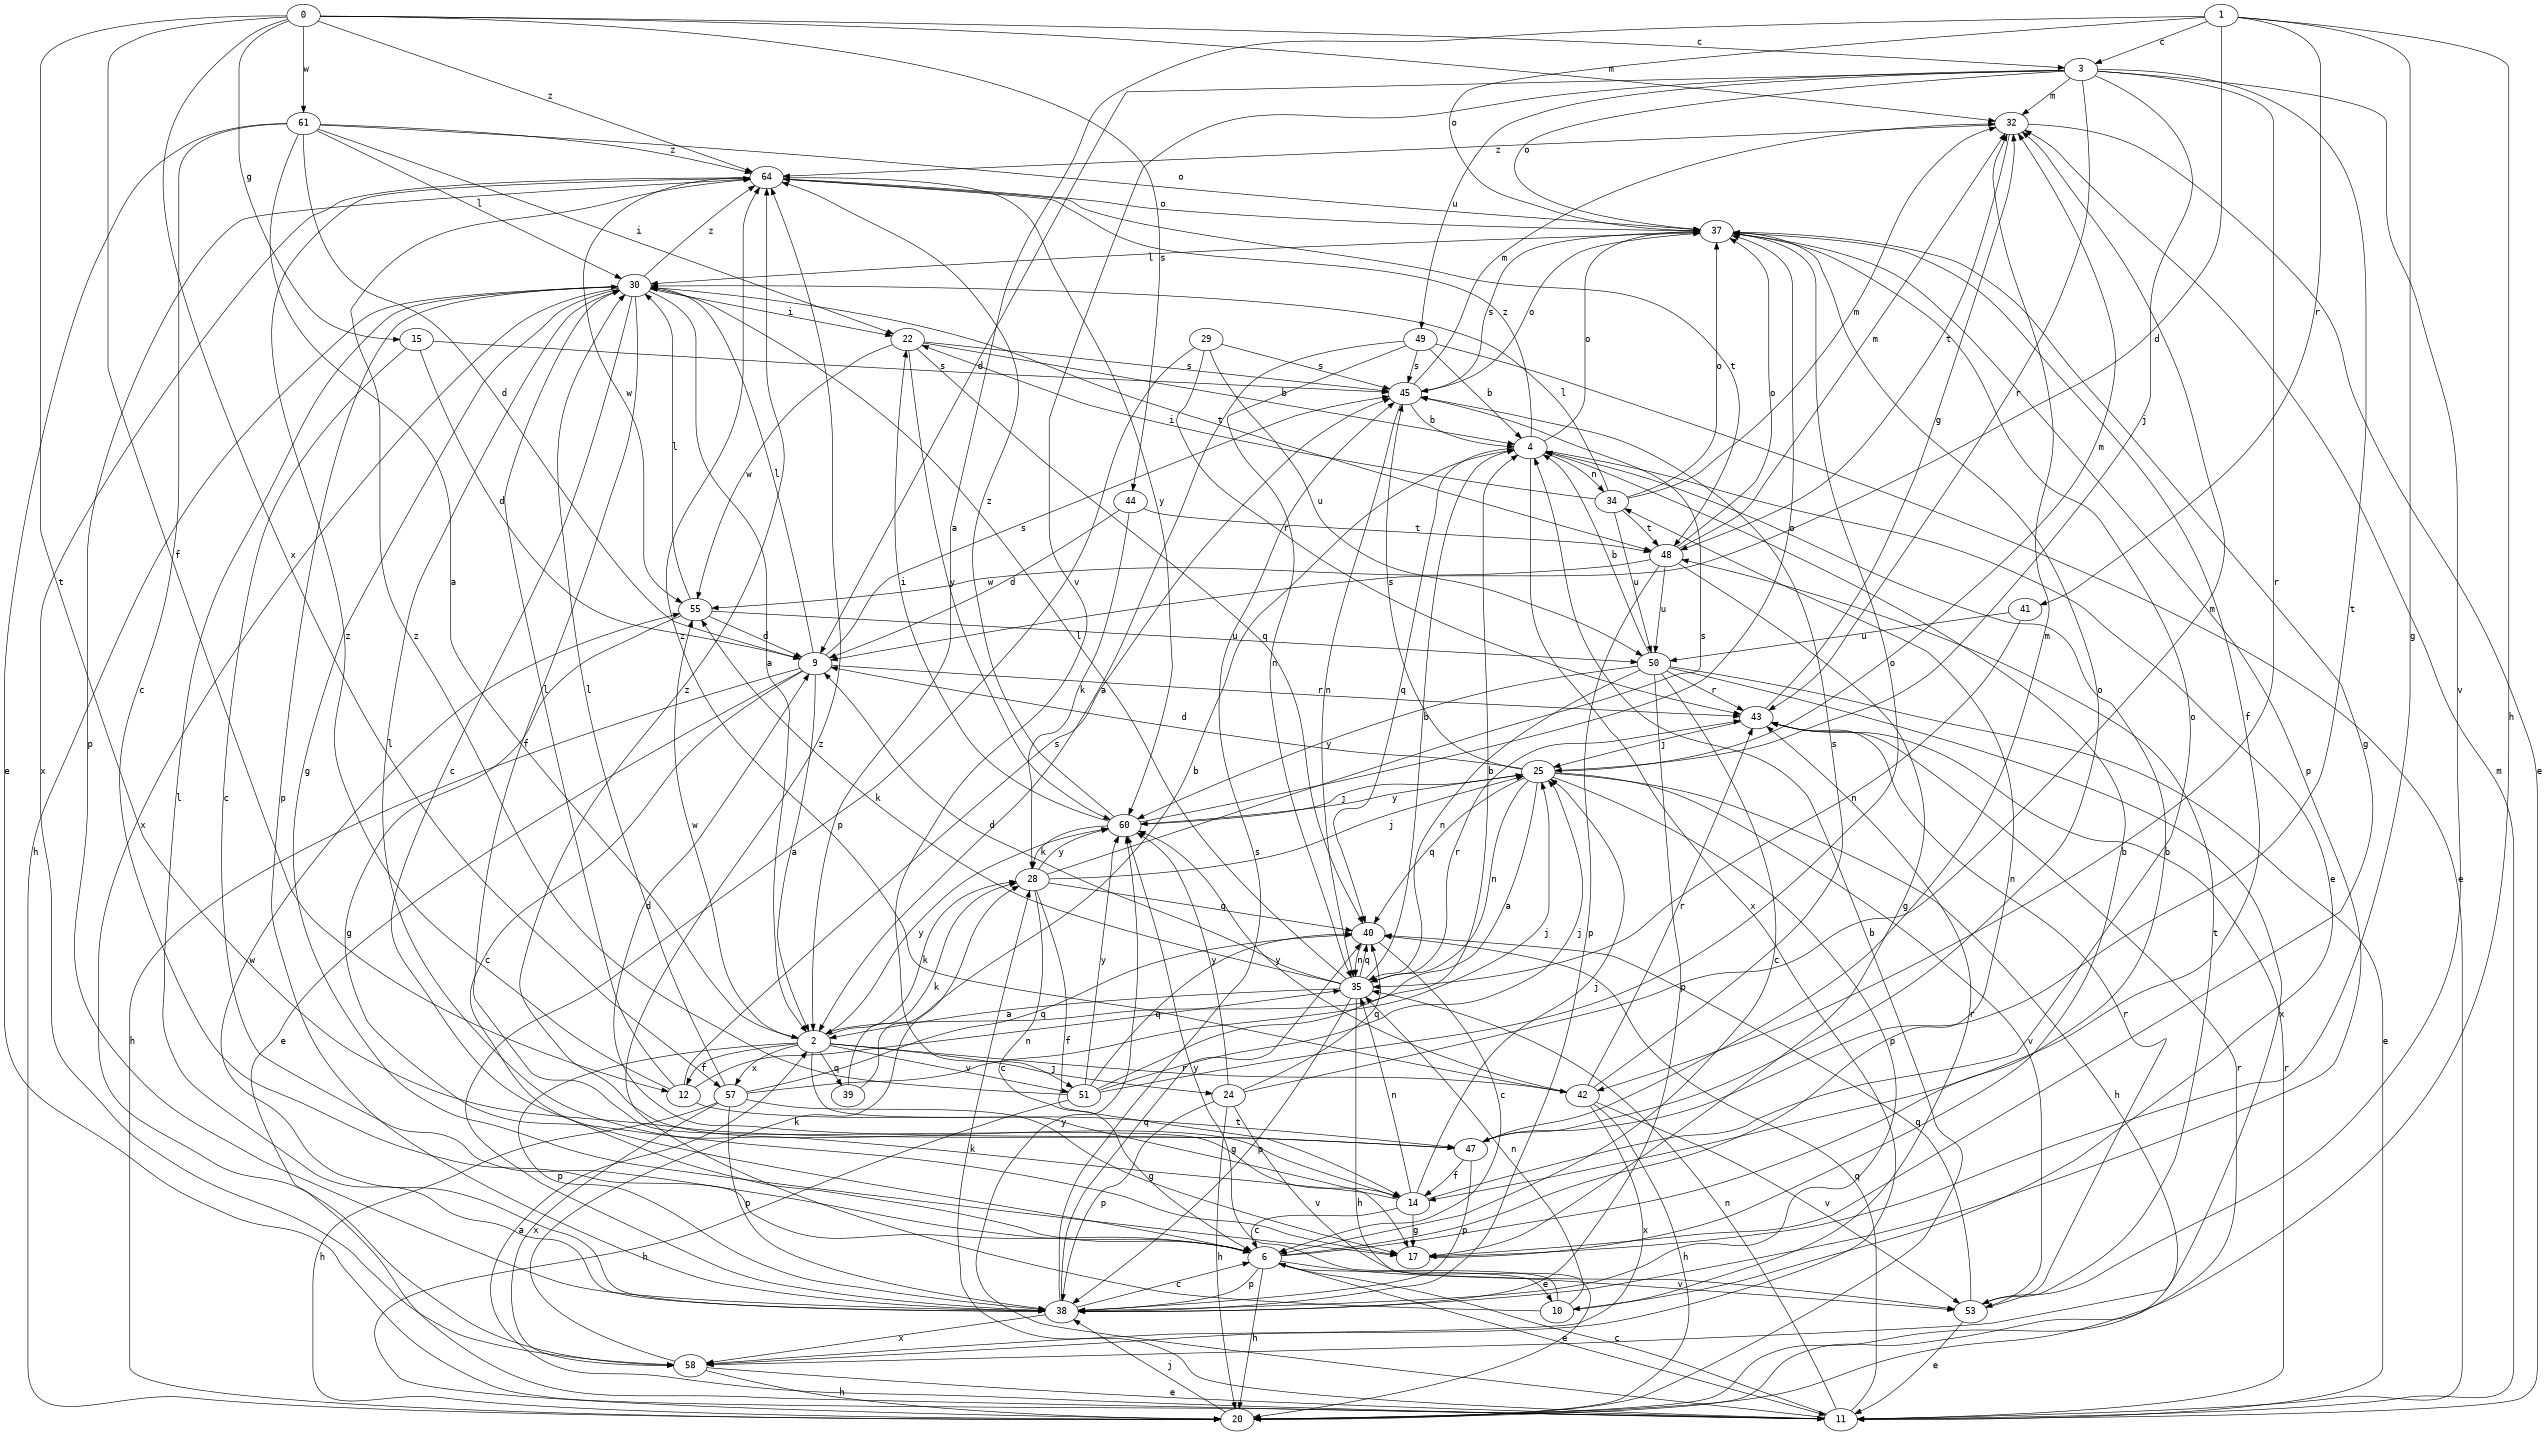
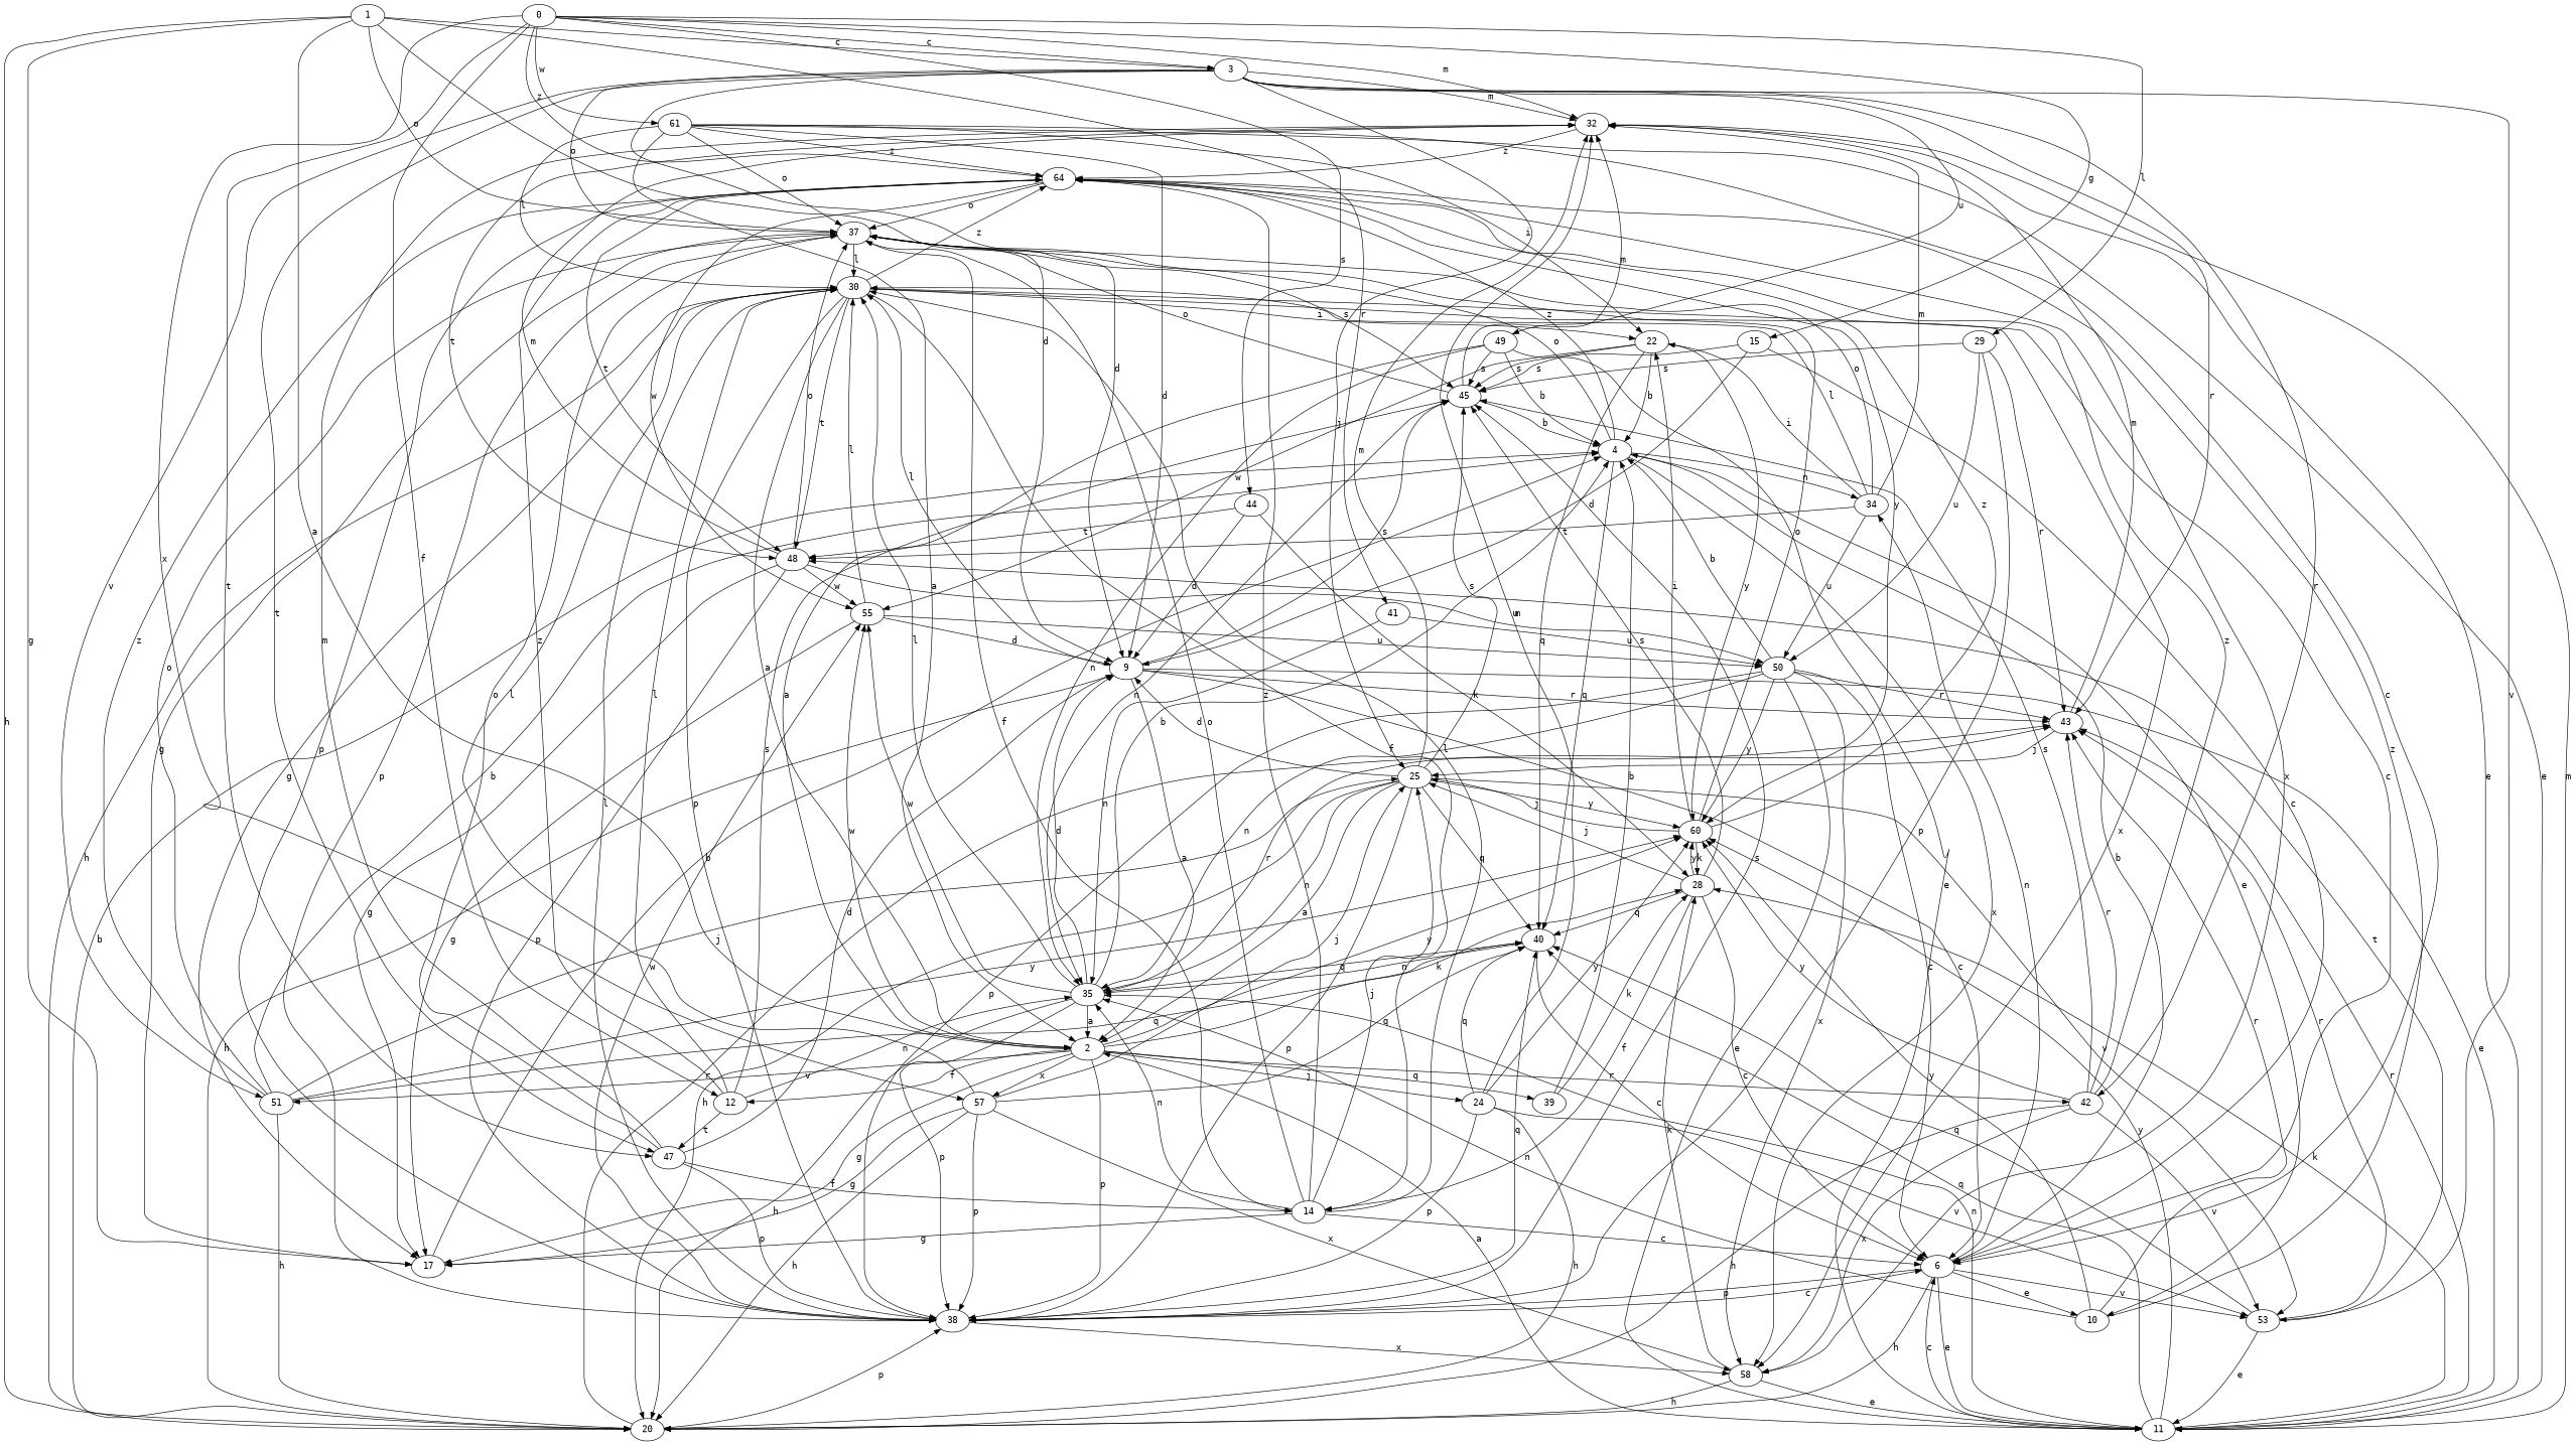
  strict digraph {
    fontname="DejaVu Sans Mono"
    node [fontname="DejaVu Sans Mono"]
    edge [fontname="DejaVu Sans Mono"]
    n1 [label=3]
    0
    12
    15
    29
    32
    44
    47
    57
    61
    64
    9
    37
    42
    51
    25
    43
    49
    53
    30
    45
    35
    6
    38
    50
    11
    48
    28
    14
    17
    20
    40
    58
    2
    22
    55
    n37 [label=60]
    1
    41
    24
    39
    4
    10
    34
    n1 -> 32 [label=m]
    n1 -> 47 [label=t]
    n1 -> 9 [label=d]
    n1 -> 37 [label=o]
    n1 -> 42 [label=r]
    n1 -> 51 [label=v]
    n1 -> 25 [label=j]
    n1 -> 43 [label=r]
    n1 -> 49 [label=u]
    n1 -> 53 [label=v]
    0 -> n1 [label=c]
    0 -> 12 [label=f]
    0 -> 15 [label=g]
+   0 -> 29 [label=l]
    0 -> 32 [label=m]
    0 -> 44 [label=s]
    0 -> 47 [label=t]
    0 -> 57 [label=x]
    0 -> 61 [label=w]
    0 -> 64 [label=z]
    12 -> 47 [label=t]
    12 -> 64 [label=z]
    12 -> 30 [label=l]
    12 -> 45 [label=s]
    12 -> 35 [label=n]
    15 -> 9 [label=d]
    15 -> 45 [label=s]
    15 -> 6 [label=c]
    29 -> 43 [label=r]
    29 -> 45 [label=s]
    29 -> 38 [label=p]
    29 -> 50 [label=u]
    32 -> 64 [label=z]
    32 -> 11 [label=e]
    32 -> 48 [label=t]
    44 -> 9 [label=d]
    44 -> 48 [label=t]
    44 -> 28 [label=k]
    47 -> 32 [label=m]
    47 -> 9 [label=d]
    47 -> 37 [label=o]
    47 -> 38 [label=p]
    47 -> 14 [label=f]
    57 -> 25 [label=j]
    57 -> 30 [label=l]
    57 -> 38 [label=p]
    57 -> 17 [label=g]
    57 -> 20 [label=h]
    57 -> 40 [label=q]
    57 -> 58 [label=x]
    61 -> 64 [label=z]
    61 -> 9 [label=d]
    61 -> 37 [label=o]
    61 -> 30 [label=l]
    61 -> 6 [label=c]
    61 -> 11 [label=e]
    61 -> 2 [label=a]
    61 -> 22 [label=i]
    64 -> 37 [label=o]
    64 -> 38 [label=p]
    64 -> 48 [label=t]
    64 -> 58 [label=x]
    64 -> 55 [label=w]
    64 -> n37 [label=y]
    9 -> 43 [label=r]
    9 -> 30 [label=l]
    9 -> 45 [label=s]
    9 -> 6 [label=c]
    9 -> 11 [label=e]
    9 -> 20 [label=h]
    9 -> 2 [label=a]
    37 -> 30 [label=l]
    37 -> 45 [label=s]
    37 -> 38 [label=p]
    37 -> 14 [label=f]
    37 -> 17 [label=g]
    42 -> 64 [label=z]
    42 -> 43 [label=r]
    42 -> 53 [label=v]
    42 -> 45 [label=s]
    42 -> 20 [label=h]
    42 -> 58 [label=x]
    42 -> n37 [label=y]
    51 -> 64 [label=z]
    51 -> 37 [label=o]
    51 -> 25 [label=j]
    51 -> 20 [label=h]
    51 -> 40 [label=q]
    51 -> n37 [label=y]
    51 -> 4 [label=b]
    25 -> 32 [label=m]
    25 -> 9 [label=d]
    25 -> 53 [label=v]
    25 -> 45 [label=s]
    25 -> 35 [label=n]
    25 -> 38 [label=p]
    25 -> 20 [label=h]
    25 -> 40 [label=q]
    25 -> 2 [label=a]
    25 -> n37 [label=y]
-   43 -> 32 [label=g]
+   43 -> 32 [label=m]
    43 -> 25 [label=j]
    49 -> 45 [label=s]
    49 -> 35 [label=n]
    49 -> 11 [label=e]
    49 -> 2 [label=a]
    49 -> 4 [label=b]
    53 -> 43 [label=r]
    53 -> 11 [label=e]
    53 -> 48 [label=t]
    53 -> 40 [label=q]
    30 -> 64 [label=z]
    30 -> 6 [label=c]
    30 -> 38 [label=p]
    30 -> 48 [label=t]
    30 -> 14 [label=f]
    30 -> 17 [label=g]
    30 -> 20 [label=h]
    30 -> 58 [label=x]
    30 -> 2 [label=a]
    30 -> 22 [label=i]
    45 -> 32 [label=m]
    45 -> 37 [label=o]
    45 -> 35 [label=n]
    45 -> 4 [label=b]
    35 -> 9 [label=d]
    35 -> 43 [label=r]
    35 -> 30 [label=l]
    35 -> 38 [label=p]
    35 -> 20 [label=h]
    35 -> 40 [label=q]
    35 -> 2 [label=a]
-   35 -> 55 [label=k]
+   35 -> 55 [label=w]
    35 -> 4 [label=b]
    6 -> 53 [label=v]
    6 -> 38 [label=p]
    6 -> 11 [label=e]
    6 -> 20 [label=h]
    6 -> 4 [label=b]
    6 -> 10 [label=e]
    6 -> 34 [label=n]
    38 -> 30 [label=l]
    38 -> 45 [label=s]
    38 -> 6 [label=c]
    38 -> 40 [label=q]
    38 -> 58 [label=x]
    38 -> 55 [label=w]
    50 -> 43 [label=r]
    50 -> 35 [label=n]
    50 -> 6 [label=c]
    50 -> 38 [label=p]
    50 -> 11 [label=e]
    50 -> 58 [label=x]
    50 -> n37 [label=y]
    50 -> 4 [label=b]
    11 -> 32 [label=m]
    11 -> 43 [label=r]
    11 -> 35 [label=n]
    11 -> 6 [label=c]
    11 -> 28 [label=k]
    11 -> 40 [label=q]
    11 -> 2 [label=a]
    11 -> n37 [label=y]
    48 -> 32 [label=m]
    48 -> 37 [label=o]
    48 -> 38 [label=p]
    48 -> 50 [label=u]
    48 -> 17 [label=g]
    48 -> 55 [label=w]
    28 -> 25 [label=j]
    28 -> 45 [label=s]
    28 -> 6 [label=c]
    28 -> 14 [label=f]
    28 -> 40 [label=q]
    28 -> n37 [label=y]
    14 -> 64 [label=z]
    14 -> 37 [label=o]
    14 -> 25 [label=j]
    14 -> 30 [label=l]
    14 -> 35 [label=n]
    14 -> 6 [label=c]
    14 -> 17 [label=g]
    17 -> 4 [label=b]
    20 -> 43 [label=r]
-   20 -> 38 [label=j]
+   20 -> 38 [label=p]
    20 -> 4 [label=b]
    40 -> 35 [label=n]
    40 -> 6 [label=c]
    58 -> 11 [label=e]
    58 -> 28 [label=k]
    58 -> 20 [label=h]
    2 -> 12 [label=f]
    2 -> 57 [label=x]
    2 -> 42 [label=r]
    2 -> 51 [label=v]
    2 -> 38 [label=p]
    2 -> 28 [label=k]
    2 -> 17 [label=g]
    2 -> 55 [label=w]
    2 -> n37 [label=y]
    2 -> 24 [label=j]
    2 -> 39 [label=q]
    22 -> 45 [label=s]
    22 -> 40 [label=q]
    22 -> 55 [label=w]
    22 -> n37 [label=y]
    22 -> 4 [label=b]
    55 -> 9 [label=d]
    55 -> 30 [label=l]
    55 -> 50 [label=u]
    55 -> 17 [label=g]
    n37 -> 64 [label=z]
    n37 -> 37 [label=o]
    n37 -> 25 [label=j]
    n37 -> 28 [label=k]
    n37 -> 22 [label=i]
    1 -> n1 [label=c]
    1 -> 9 [label=d]
    1 -> 37 [label=o]
    1 -> 17 [label=g]
    1 -> 20 [label=h]
    1 -> 2 [label=a]
    1 -> 41 [label=r]
    41 -> 35 [label=n]
    41 -> 50 [label=u]
    24 -> 32 [label=m]
    24 -> 53 [label=v]
    24 -> 38 [label=p]
    24 -> 20 [label=h]
    24 -> 40 [label=q]
    24 -> n37 [label=y]
    39 -> 28 [label=k]
    39 -> 4 [label=b]
    4 -> 64 [label=z]
    4 -> 37 [label=o]
    4 -> 40 [label=q]
    4 -> 58 [label=x]
    4 -> 10 [label=e]
    4 -> 34 [label=n]
    10 -> 64 [label=z]
    10 -> 43 [label=r]
    10 -> 35 [label=n]
    10 -> n37 [label=y]
    34 -> 32 [label=m]
    34 -> 37 [label=o]
    34 -> 30 [label=l]
    34 -> 50 [label=u]
    34 -> 48 [label=t]
    34 -> 22 [label=i]
  }
